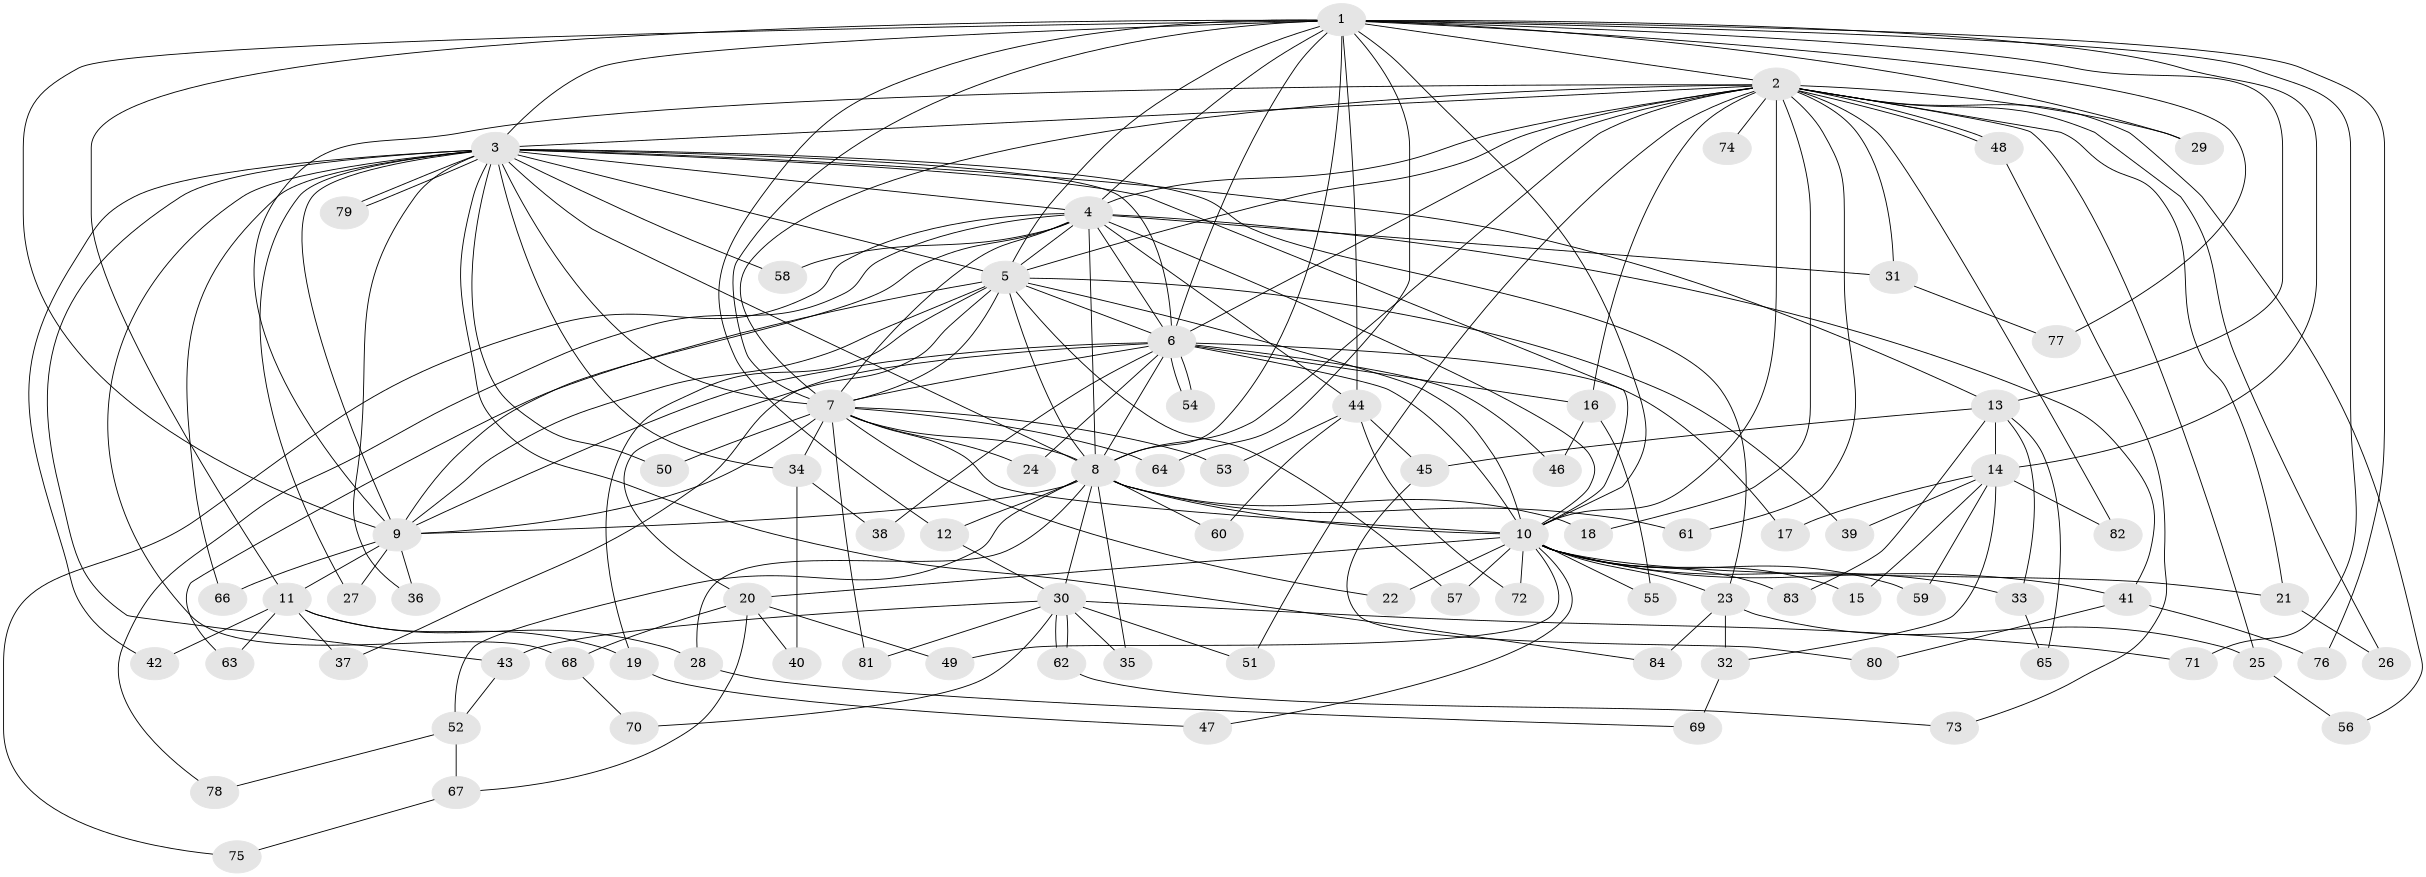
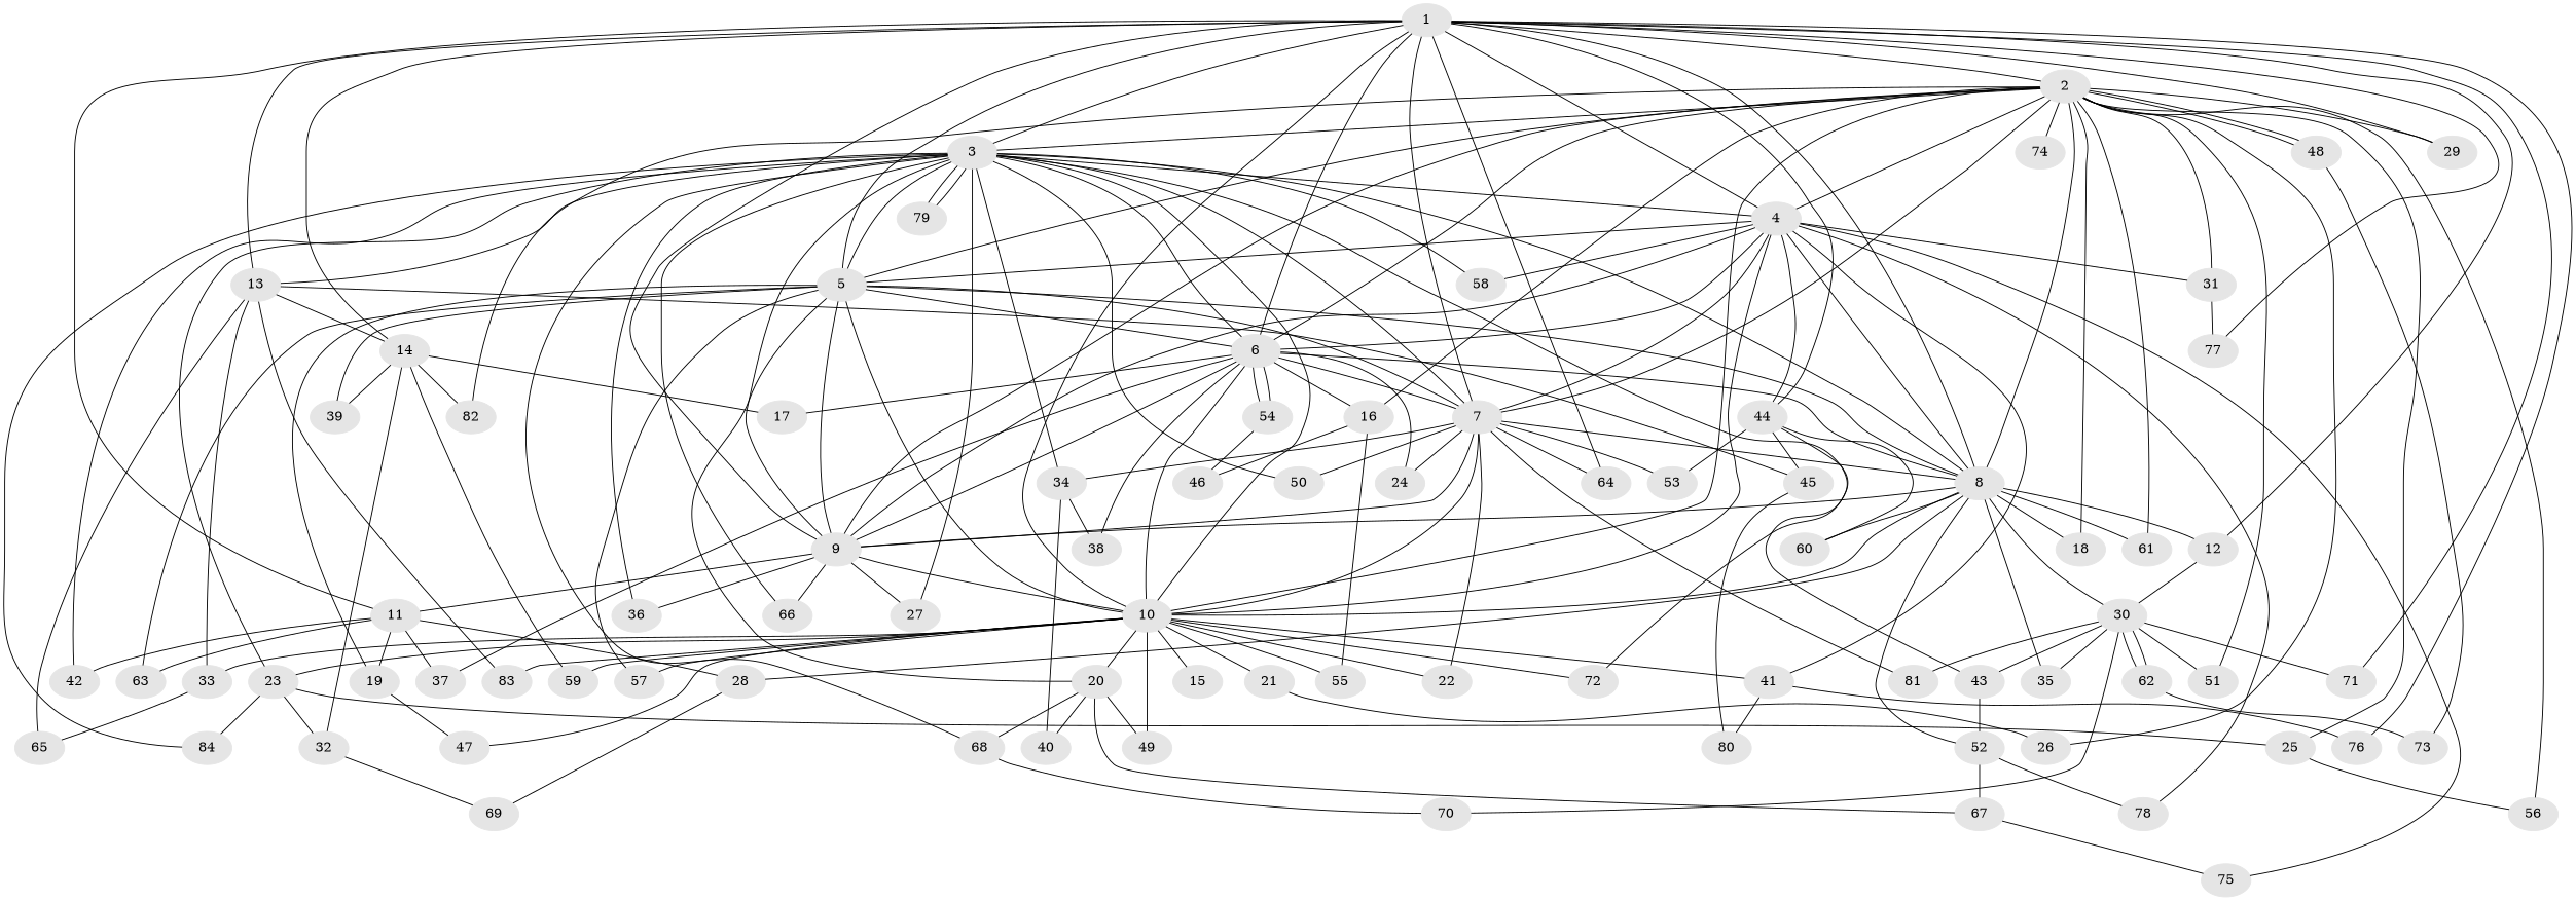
  graph {
    node [color=gray90 style=filled]
    1
    2
    3
    4
    5
    6
    7
    8
    9
    10
    11
    12
    13
    14
    29
    44
    64
    71
    76
    77
    16
    18
    21
    25
    26
    31
    48
    51
    56
    61
    74
    82
    23
    27
    34
    36
    42
    43
    50
    58
    66
    68
    79
    84
    41
    75
    78
    19
    20
    39
    57
    63
    17
    24
    37
    38
    46
    54
    22
    53
    81
    28
    30
    35
    52
    60
    15
    33
    47
    49
    55
    59
    72
    83
    45
    65
    32
    73
    40
    70
    80
    67
    69
    62
    1 -- 2
    1 -- 3
    1 -- 4
    1 -- 5
    1 -- 6
    1 -- 7
    1 -- 8
    1 -- 9
    1 -- 10
    1 -- 11
    1 -- 12
    1 -- 13
    1 -- 14
    1 -- 29
    1 -- 44
    1 -- 64
    1 -- 71
    1 -- 76
    1 -- 77
    2 -- 3
    2 -- 4
    2 -- 5
    2 -- 6
    2 -- 7
    2 -- 8
    2 -- 9
    2 -- 10
    2 -- 29
    2 -- 16
    2 -- 18
-   2 -- 21
    2 -- 25
    2 -- 26
    2 -- 31
    2 -- 48
    2 -- 48
    2 -- 51
    2 -- 56
    2 -- 61
    2 -- 74
    2 -- 82
    3 -- 4
    3 -- 5
    3 -- 6
    3 -- 7
    3 -- 8
    3 -- 9
    3 -- 10
    3 -- 13
    3 -- 23
    3 -- 27
    3 -- 34
    3 -- 36
    3 -- 42
    3 -- 43
    3 -- 50
    3 -- 58
    3 -- 66
    3 -- 68
    3 -- 79
    3 -- 79
    3 -- 84
    4 -- 5
    4 -- 6
    4 -- 7
    4 -- 8
    4 -- 9
    4 -- 10
    4 -- 44
    4 -- 31
    4 -- 58
    4 -- 41
    4 -- 75
    4 -- 78
    5 -- 6
    5 -- 7
    5 -- 8
    5 -- 9
    5 -- 10
    5 -- 19
    5 -- 20
    5 -- 39
    5 -- 57
    5 -- 63
    6 -- 7
    6 -- 8
    6 -- 9
    6 -- 10
    6 -- 16
    6 -- 17
    6 -- 24
    6 -- 37
    6 -- 38
-   6 -- 46
+   54 -- 46
    6 -- 54
    6 -- 54
    7 -- 8
    7 -- 9
    7 -- 10
    7 -- 64
    7 -- 34
    7 -- 50
    7 -- 24
    7 -- 22
    7 -- 53
    7 -- 81
    8 -- 9
    8 -- 10
    8 -- 12
    8 -- 18
    8 -- 61
    8 -- 28
    8 -- 30
    8 -- 35
    8 -- 52
    8 -- 60
+   9 -- 10
    9 -- 11
    9 -- 27
    9 -- 36
    9 -- 66
    10 -- 21
    10 -- 23
    10 -- 41
    10 -- 20
    10 -- 57
    10 -- 22
    10 -- 15
    10 -- 33
    10 -- 47
    10 -- 49
    10 -- 55
    10 -- 59
    10 -- 72
    10 -- 83
    11 -- 42
    11 -- 19
    11 -- 63
    11 -- 37
    11 -- 28
    12 -- 30
    13 -- 14
    13 -- 33
    13 -- 83
    13 -- 45
    13 -- 65
    14 -- 82
    14 -- 39
    14 -- 17
-   14 -- 15
    14 -- 59
    14 -- 32
    44 -- 53
    44 -- 60
    44 -- 72
    44 -- 45
    16 -- 46
    16 -- 55
    21 -- 26
    25 -- 56
    31 -- 77
    48 -- 73
    23 -- 25
    23 -- 84
    23 -- 32
    34 -- 38
    34 -- 40
    43 -- 52
    68 -- 70
    41 -- 76
    41 -- 80
    19 -- 47
    20 -- 68
    20 -- 49
    20 -- 40
    20 -- 67
    28 -- 69
    30 -- 71
    30 -- 51
    30 -- 43
    30 -- 81
    30 -- 35
    30 -- 70
    30 -- 62
    30 -- 62
    52 -- 78
    52 -- 67
    33 -- 65
    45 -- 80
    32 -- 69
    67 -- 75
    62 -- 73
  }
